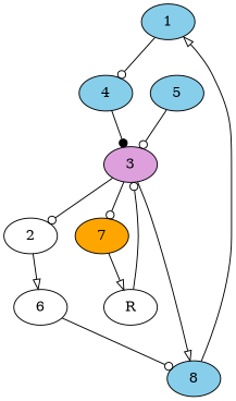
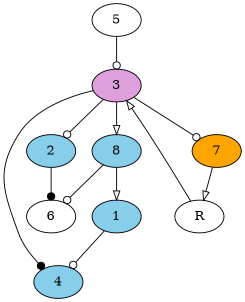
  digraph {
    node [fillcolor=skyblue style=filled]
    edge [arrowhead=odot]
    1
    4
    3 [fillcolor=plum]
-   5
+   5 [fillcolor=white]
    6 [fillcolor=white]
-   2 [fillcolor=white]
+   2
    7 [fillcolor=orange]
    8
    R [fillcolor=white]
    1 -> 4
-   4 -> 3 [arrowhead=dot]
+   3 -> 4 [arrowhead=dot]
    3 -> 2
    3 -> 7
    3 -> 8 [arrowhead=onormal]
    5 -> 3
-   2 -> 6 [arrowhead=onormal]
+   2 -> 6 [arrowhead=dot]
    7 -> R [arrowhead=onormal]
    8 -> 1 [arrowhead=onormal]
-   6 -> 8
-   R -> 3
+   8 -> 6
+   R -> 3 [arrowhead=onormal]
  }
